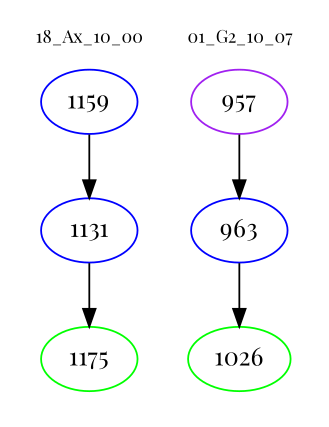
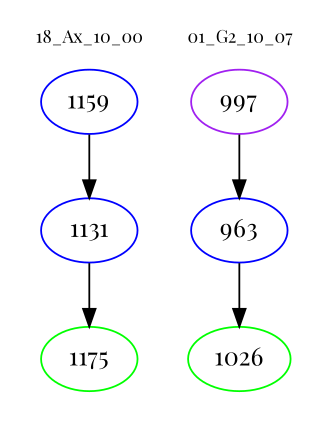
  digraph {
    fontname="Playfair Display"
    node [color=blue fontname="Playfair Display"]
    edge [color=black fontname="Playfair Display"]
    n1 [label=1159]
    n2 [label=1131]
    n3 [color=green label=1175]
-   n4 [color=purple label=957]
+   n4 [color=purple label=997]
    n5 [label=963]
    n6 [color=green label=1026]
    subgraph cluster_1 {
      color=white
      fontsize=10
      label="18_Ax_10_00"
      n1
      n2
      n3
    }
    subgraph cluster_2 {
      color=white
      fontsize=10
      label="01_G2_10_07"
      n4
      n5
      n6
    }
    n1 -> n2
    n2 -> n3
    n4 -> n5
    n5 -> n6
  }
